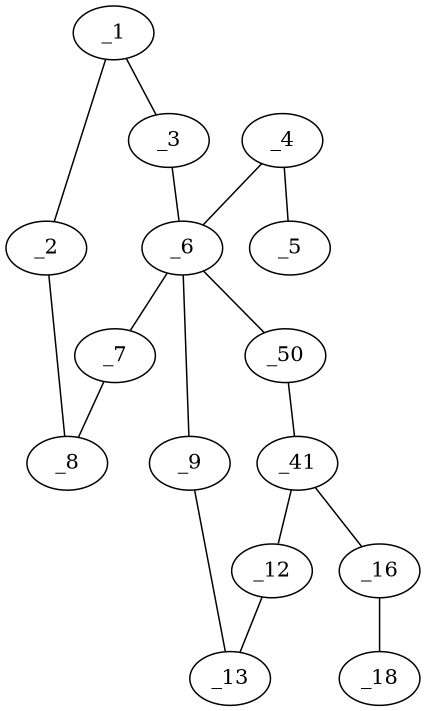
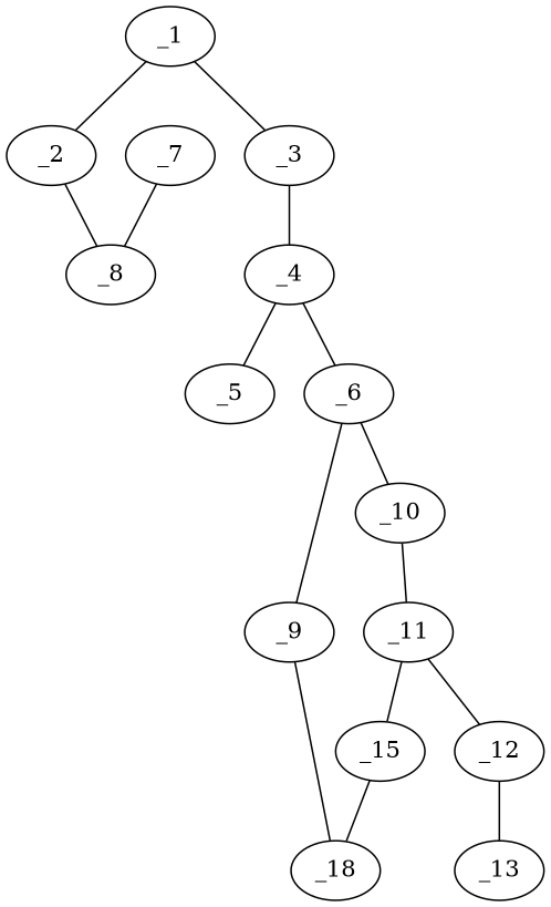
  graph {
    node [charge=0 chem=1 symbol="C  " x=3.732 y=-2.1307]
    edge [valence=1]
    _1 [y=-2.6307]
    _2 [chem=4 symbol="N  " y=-3.6307]
    _3 [chem=4 symbol="N  " x=2.866]
    _8 [x=4.5981]
    _4 [x=2.866 y=-1.1307]
    _5 [chem=2 symbol="O  " x=2 y=-0.6307]
    _6 [chem=4 symbol="N  " x=3.7321 y=-0.6307]
    _7 [x=4.5981 y=-1.1307]
    _9 [x=3.7321 y=0.3693]
-   _10 [chem=2 symbol="O  " x=2.923 y=0.9571 label=_50]
+   _10 [chem=2 symbol="O  " x=2.923 y=0.9571]
    _13 [x=4.5411 y=0.9571]
-   _11 [x=3.2321 y=1.9081 label=_41]
+   _11 [x=3.2321 y=1.9081]
    _12 [x=4.2321 y=1.9081]
-   _15 [x=2.6443 y=2.7172 label=_16]
+   _15 [x=2.6443 y=2.7172]
    n15 [chem=2 label=_18 symbol="O  " x=3.051 y=3.6307]
    _1 -- _2 [valence=2]
    _1 -- _3
    _2 -- _8
-   _3 -- _6
+   _3 -- _4
    _4 -- _5 [valence=2]
    _4 -- _6
-   _6 -- _7
    _6 -- _9
    _6 -- _10
    _7 -- _8 [valence=2]
-   _9 -- _13
+   _9 -- n15
    _10 -- _11
    _11 -- _12
    _11 -- _15
    _12 -- _13
    _15 -- n15
  }
